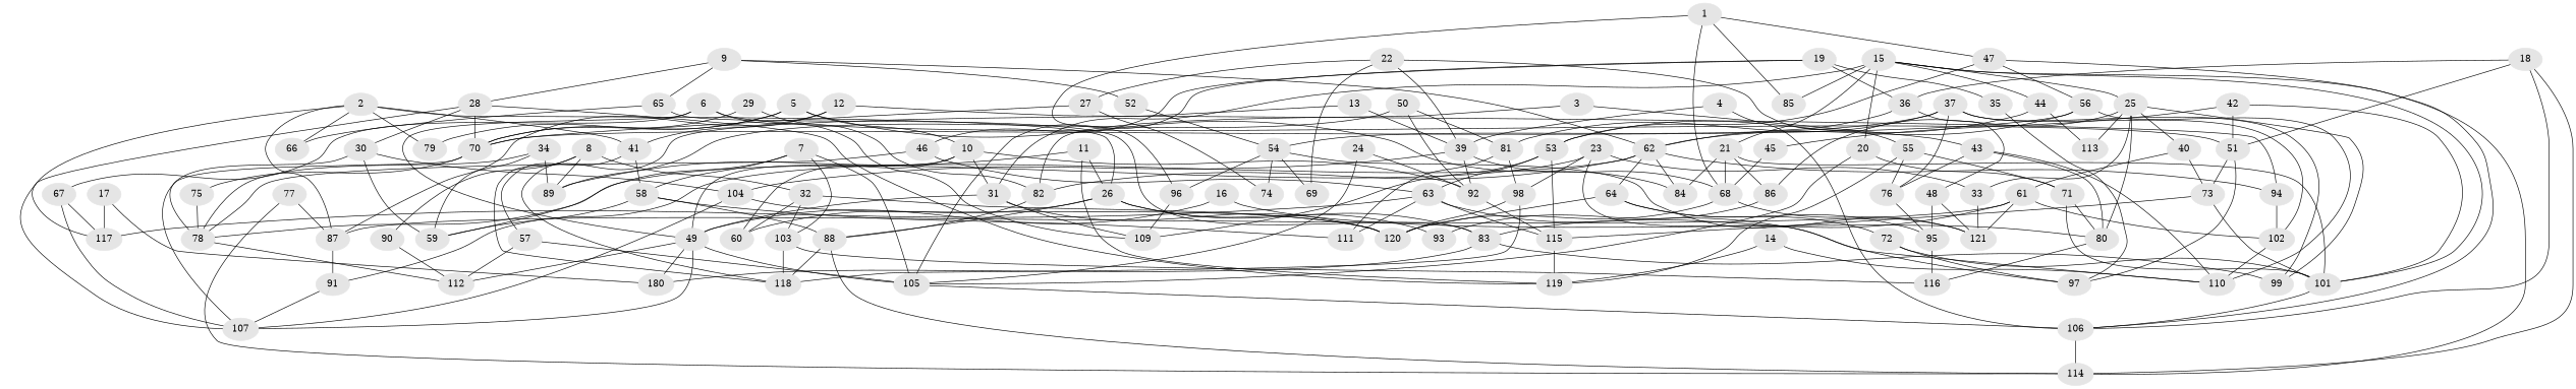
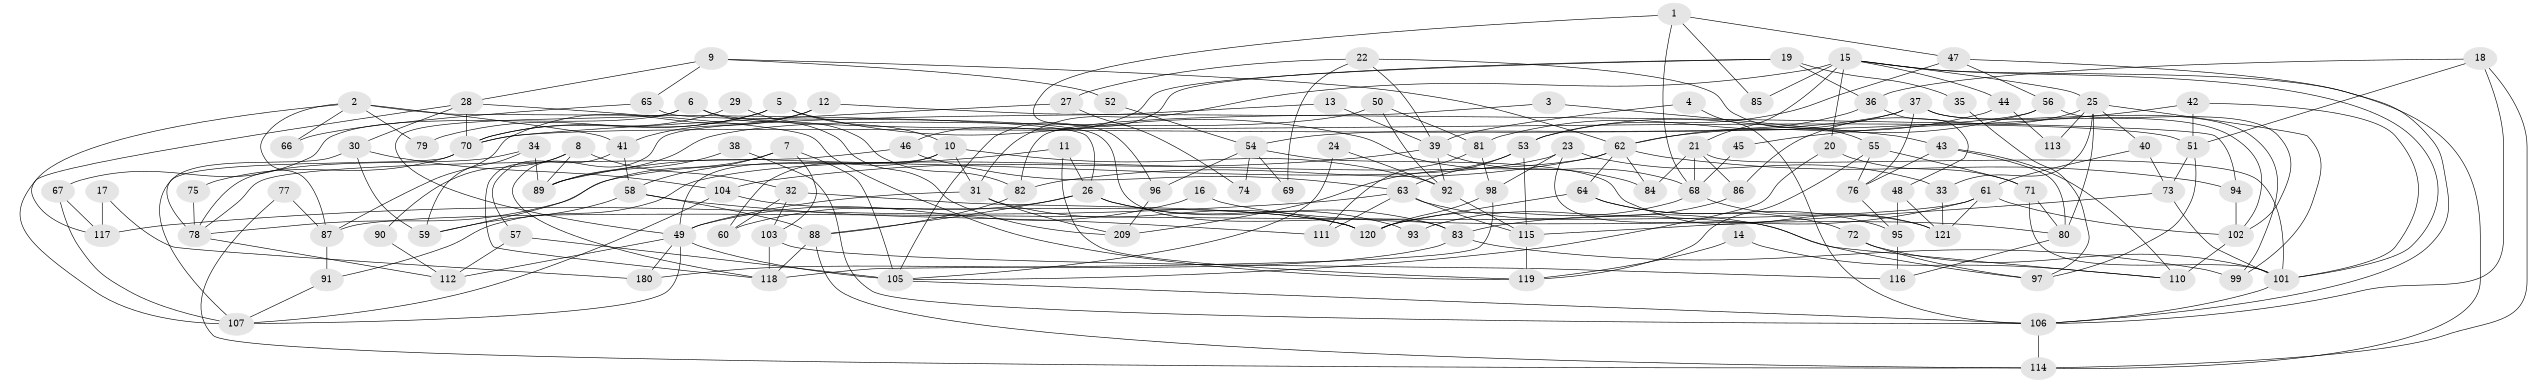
  graph {
    node [color=gray90 style=filled]
    1
    47
    68
    85
    96
    106
    53
    56
    120
    121
-   109
+   109 [label=209]
    2
    26
    41
    66
    79
    87
    117
    60
    83
    88
    93
    58
    57
    91
    3
    43
    82
    110
    80
    76
    4
    39
    92
    104
    114
    5
    10
    70
    84
    49
    31
    107
    75
    6
    51
    67
    105
    n49 [label=180]
    112
    97
    73
    7
    59
    103
    111
    118
    116
    8
    32
    89
    90
    9
    28
    52
    62
    65
    119
    30
    54
    94
    64
    115
    11
    12
    102
    13
    14
    15
    20
    21
    25
    44
    101
    71
    86
    33
    40
    99
    113
    16
    17
    18
    36
    48
    19
    35
    46
    78
    63
    22
    27
    55
    69
    74
    23
    98
    24
    61
    29
    34
    95
    37
    81
+   38
    42
    45
    50
    72
    77
    1 -- 47
    1 -- 68
    1 -- 85
    1 -- 96
    47 -- 106
    47 -- 53
    47 -- 56
    68 -- 120
    68 -- 121
    96 -- 109
    106 -- 114
    53 -- 109
    53 -- 115
    53 -- 63
-   56 -- 110
+   56 -- 102
    56 -- 70
    56 -- 62
    2 -- 26
    2 -- 41
    2 -- 66
    2 -- 79
    2 -- 87
    2 -- 117
    26 -- 60
    26 -- 83
    26 -- 88
    26 -- 93
    41 -- 58
    41 -- 57
    87 -- 91
    83 -- n49
    83 -- 99
    88 -- 114
    88 -- 118
    58 -- 88
    58 -- 59
    58 -- 111
    57 -- 105
    57 -- 112
    91 -- 107
    3 -- 43
    3 -- 82
    43 -- 110
    43 -- 80
    43 -- 76
    82 -- 88
    80 -- 116
    76 -- 95
    4 -- 106
    4 -- 39
    39 -- 68
    39 -- 92
    39 -- 104
    92 -- 115
    104 -- 120
    104 -- 107
    5 -- 79
    5 -- 10
    5 -- 70
    5 -- 84
    10 -- 60
    10 -- 92
    10 -- 49
    10 -- 31
    70 -- 107
    70 -- 75
    49 -- 107
    49 -- 105
    49 -- n49
    49 -- 112
    31 -- 120
    31 -- 109
    31 -- 49
    75 -- 78
    6 -- 109
    6 -- 49
    6 -- 51
    6 -- 67
    51 -- 97
    51 -- 73
    67 -- 117
    67 -- 107
    105 -- 106
    73 -- 115
    73 -- 101
    7 -- 58
    7 -- 105
    7 -- 59
    7 -- 103
    103 -- 118
    103 -- 116
    8 -- 118
    8 -- 32
    8 -- 89
    8 -- 90
    32 -- 120
    32 -- 60
    32 -- 103
    90 -- 112
    9 -- 28
    9 -- 52
    9 -- 62
    9 -- 65
    28 -- 70
    28 -- 107
    28 -- 119
    28 -- 30
    52 -- 54
    62 -- 91
    62 -- 82
    62 -- 84
    62 -- 94
    62 -- 64
    65 -- 66
    65 -- 83
    30 -- 104
    30 -- 59
    30 -- 78
    54 -- 96
    54 -- 121
    54 -- 69
    54 -- 74
    94 -- 102
    64 -- 120
    64 -- 95
    64 -- 72
    115 -- 119
    11 -- 26
    11 -- 89
    11 -- 119
    12 -- 41
    12 -- 87
    12 -- 94
    102 -- 110
    13 -- 39
    13 -- 118
    14 -- 110
    14 -- 119
    15 -- 85
    15 -- 114
    15 -- 31
    15 -- 20
    15 -- 21
    15 -- 25
    15 -- 44
    15 -- 101
    20 -- 105
    20 -- 71
    21 -- 68
    21 -- 84
    21 -- 101
    21 -- 86
    25 -- 80
    25 -- 86
    25 -- 33
    25 -- 40
    25 -- 99
    25 -- 113
    44 -- 53
    44 -- 113
    101 -- 106
    71 -- 80
    71 -- 101
    86 -- 93
    33 -- 121
    40 -- 73
    40 -- 61
    16 -- 80
    16 -- 49
    17 -- 117
    17 -- n49
    18 -- 106
    18 -- 114
    18 -- 51
    18 -- 36
    36 -- 62
    36 -- 48
    48 -- 121
    48 -- 95
    19 -- 105
    19 -- 36
    19 -- 35
    19 -- 46
    35 -- 97
    46 -- 78
    46 -- 63
    78 -- 112
    63 -- 117
    63 -- 110
    63 -- 111
    63 -- 115
    22 -- 39
    22 -- 27
    22 -- 55
    22 -- 69
    27 -- 70
    27 -- 74
    55 -- 76
    55 -- 119
    55 -- 71
    23 -- 97
    23 -- 33
    23 -- 78
    23 -- 98
    98 -- 120
    98 -- 118
    24 -- 92
    24 -- 105
    61 -- 121
    61 -- 87
    61 -- 83
    61 -- 102
    29 -- 82
    29 -- 70
    34 -- 59
    34 -- 89
    34 -- 78
    95 -- 116
    37 -- 76
    37 -- 54
    37 -- 102
    37 -- 99
    37 -- 81
    81 -- 111
    81 -- 98
+   38 -- 106
+   38 -- 89
    42 -- 51
    42 -- 101
    42 -- 45
    45 -- 68
    50 -- 92
    50 -- 89
    50 -- 81
    72 -- 97
    72 -- 101
    77 -- 87
    77 -- 114
  }
